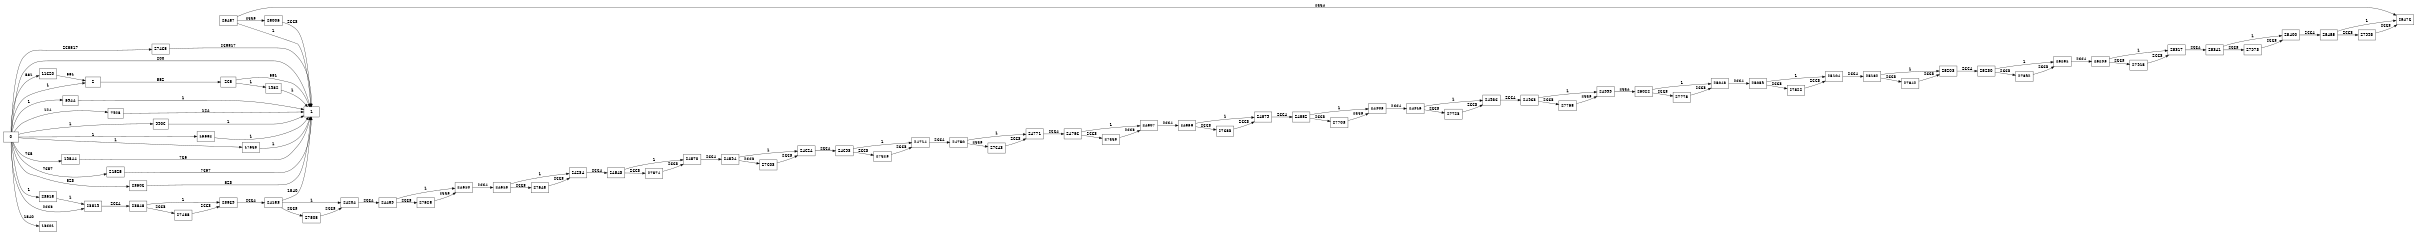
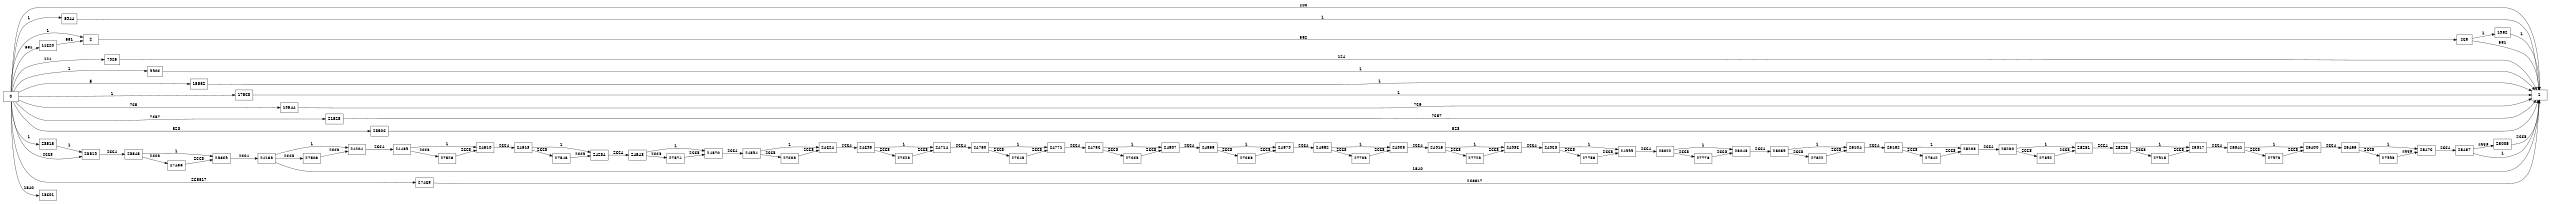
  digraph {
    fontname="DejaVu Sans"
    rankdir=LR
    node [fontname="DejaVu Sans" shape=rectangle]
    edge [fontname="DejaVu Sans"]
    2
    268
    1
    1982
    5944
    7925
    9906
    11620
    15582
    17563
    19544
    21525
    23506
    23518
    23519
    23848
    23869
    27488
    24183
    24204
    27508
    24489
    24510
    27528
    24513
    n26 [label=24234]
    27548
    24543
    24570
    27574
    24594
    24624
    27603
    24693
    24714
    27623
    24750
    24771
    27643
    24786
    24807
    27663
    24858
    24879
    27683
    24882
    24903
    27703
    24915
    24936
    27723
    24963
    24999
    27758
    25022
    25043
    27778
    25059
    25104
    27822
    25182
    25203
    27842
    25230
    25281
    27892
    25293
    25317
    27915
    25341
    25400
    27973
    25455
    25476
    27993
    25487
    28005
    27468
    0
    13601
    2 -> 268 [label=582]
    268 -> 1 [label=581]
    268 -> 1982 [label=1]
    1982 -> 1 [label=1]
    5944 -> 1 [label=1]
    7925 -> 1 [label=124]
    9906 -> 1 [label=1]
    11620 -> 2 [label=581]
    15582 -> 1 [label=1]
    17563 -> 1 [label=1]
    19544 -> 1 [label=765]
    21525 -> 1 [label=7657]
    23506 -> 1 [label=823]
    23518 -> 23519 [label=1]
    23519 -> 23848 [label=2664]
    23848 -> 23869 [label=1]
    23848 -> 27488 [label=2663]
    23869 -> 24183 [label=2664]
    27488 -> 23869 [label=2663]
    24183 -> 1 [label=1840]
    24183 -> 24204 [label=1]
    24183 -> 27508 [label=2663]
    24204 -> 24489 [label=2664]
    27508 -> 24204 [label=2663]
    24489 -> 24510 [label=1]
    24489 -> 27528 [label=2663]
    24510 -> 24513 [label=2664]
    27528 -> 24510 [label=2663]
    24513 -> n26 [label=1]
    24513 -> 27548 [label=2663]
    n26 -> 24543 [label=2664]
    27548 -> n26 [label=2663]
    24543 -> 24570 [label=1]
    24543 -> 27574 [label=2663]
    24570 -> 24594 [label=2664]
    27574 -> 24570 [label=2663]
    24594 -> 24624 [label=1]
    24594 -> 27603 [label=2663]
    24624 -> 24693 [label=2664]
    27603 -> 24624 [label=2663]
    24693 -> 24714 [label=1]
    24693 -> 27623 [label=2663]
    24714 -> 24750 [label=2664]
    27623 -> 24714 [label=2663]
    24750 -> 24771 [label=1]
    24750 -> 27643 [label=2663]
    24771 -> 24786 [label=2664]
    27643 -> 24771 [label=2663]
    24786 -> 24807 [label=1]
    24786 -> 27663 [label=2663]
    24807 -> 24858 [label=2664]
    27663 -> 24807 [label=2663]
    24858 -> 24879 [label=1]
    24858 -> 27683 [label=2663]
    24879 -> 24882 [label=2664]
    27683 -> 24879 [label=2663]
    24882 -> 24903 [label=1]
    24882 -> 27703 [label=2663]
    24903 -> 24915 [label=2664]
    27703 -> 24903 [label=2663]
    24915 -> 24936 [label=1]
    24915 -> 27723 [label=2663]
    24936 -> 24963 [label=2664]
    27723 -> 24936 [label=2663]
    24963 -> 24999 [label=1]
    24963 -> 27758 [label=2663]
    24999 -> 25022 [label=2664]
    27758 -> 24999 [label=2663]
    25022 -> 25043 [label=1]
    25022 -> 27778 [label=2663]
    25043 -> 25059 [label=2664]
    27778 -> 25043 [label=2663]
    25059 -> 25104 [label=1]
    25059 -> 27822 [label=2663]
    25104 -> 25182 [label=2664]
    27822 -> 25104 [label=2663]
    25182 -> 25203 [label=1]
    25182 -> 27842 [label=2663]
    25203 -> 25230 [label=2664]
    27842 -> 25203 [label=2663]
    25230 -> 25281 [label=1]
    25230 -> 27892 [label=2663]
    25281 -> 25293 [label=2664]
    27892 -> 25281 [label=2663]
    25293 -> 25317 [label=1]
    25293 -> 27915 [label=2663]
    25317 -> 25341 [label=2664]
    27915 -> 25317 [label=2663]
    25341 -> 25400 [label=1]
    25341 -> 27973 [label=2663]
    25400 -> 25455 [label=2664]
    27973 -> 25400 [label=2663]
    25455 -> 25476 [label=1]
    25455 -> 27993 [label=2663]
-   25487 -> 25476 [label=2664]
+   25476 -> 25487 [label=2664]
    27993 -> 25476 [label=2663]
    25487 -> 1 [label=1]
    25487 -> 28005 [label=2663]
    28005 -> 1 [label=2663]
    27468 -> 1 [label=268817]
    0 -> 2 [label=1]
    0 -> 1 [label=200]
    0 -> 5944 [label=1]
    0 -> 7925 [label=124]
    0 -> 9906 [label=1]
    0 -> 11620 [label=581]
-   0 -> 15582 [label=1]
+   0 -> 15582 [label=5]
    0 -> 17563 [label=1]
    0 -> 19544 [label=765]
    0 -> 21525 [label=7657]
    0 -> 23506 [label=823]
    0 -> 23518 [label=1]
    0 -> 23519 [label=2663]
    0 -> 27468 [label=268817]
    0 -> 13601 [label=1840]
  }
